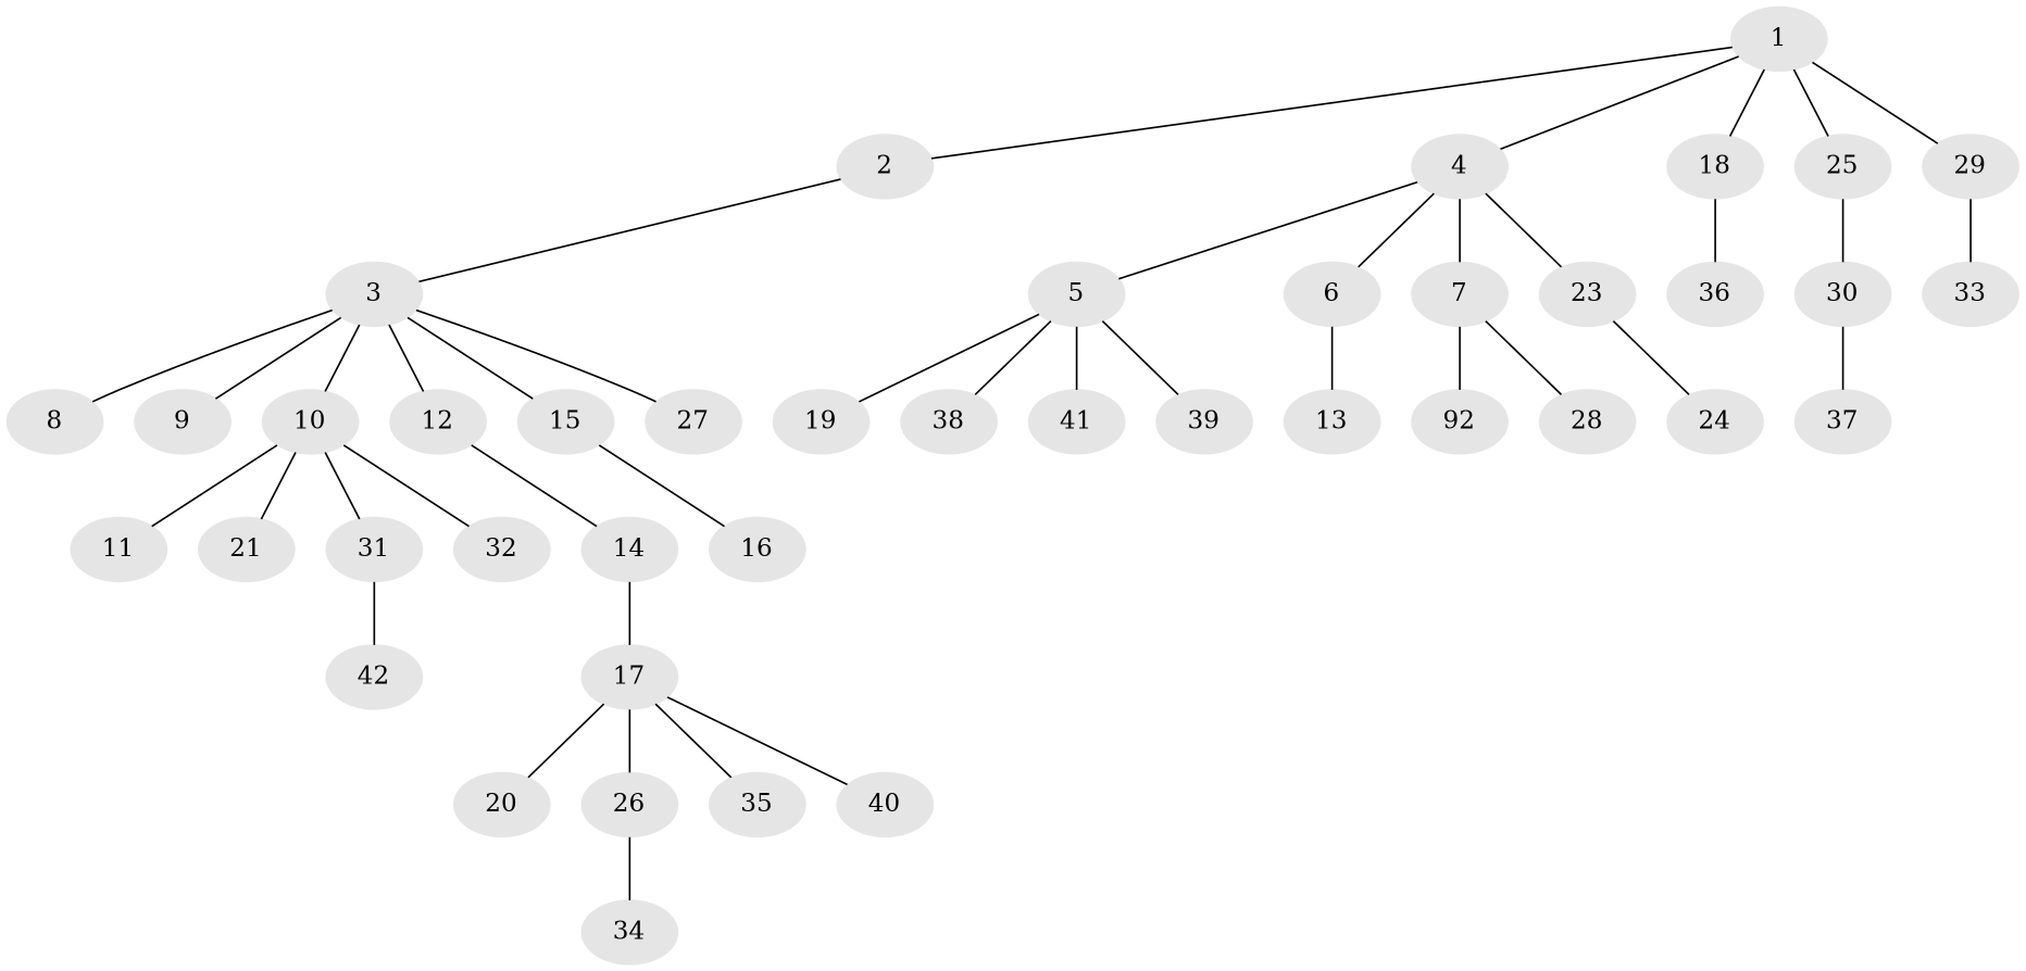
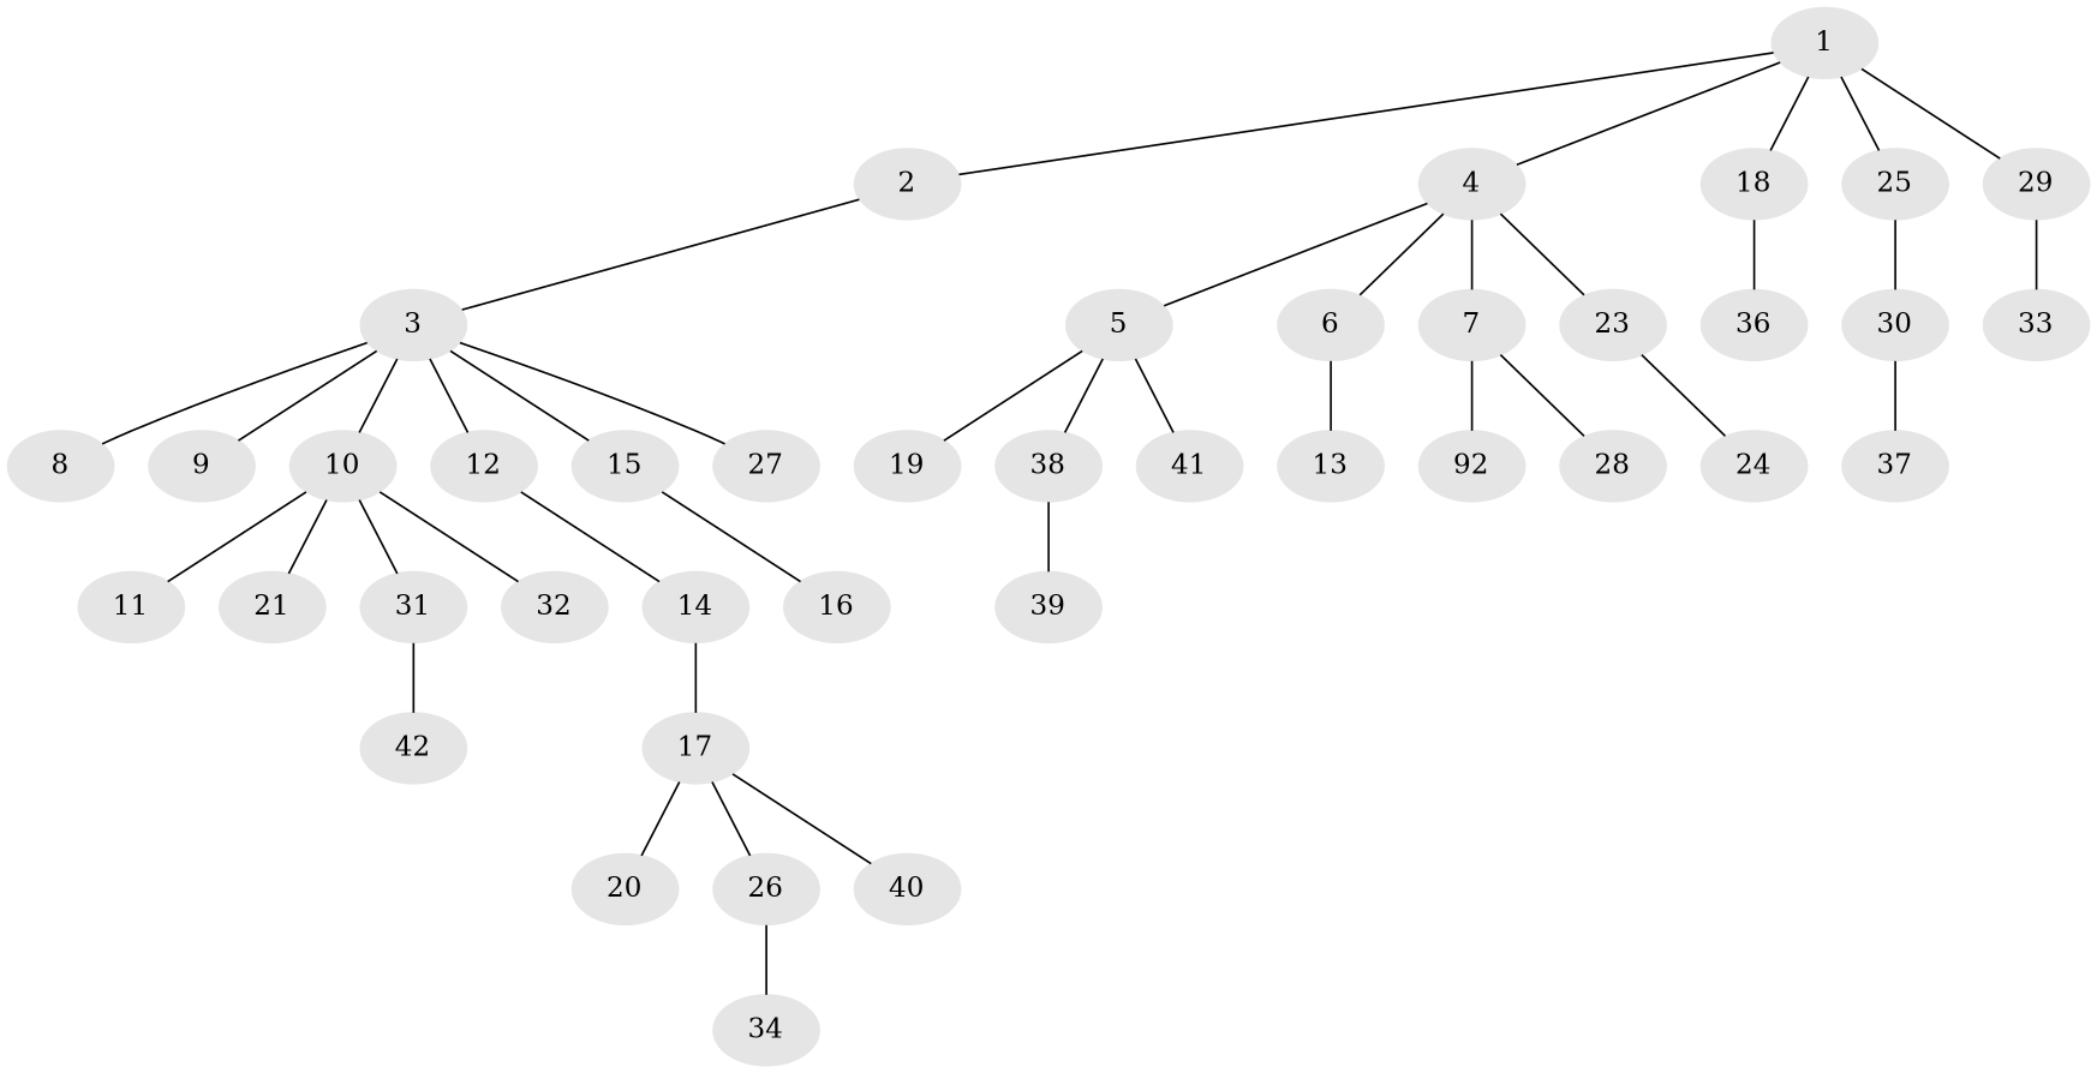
  graph {
    node [color=gray90 style=filled]
    edge [weight=1.0]
    1
    2
    4
    18
    25
    29
    3
    5
    6
    7
    23
    36
    30
    33
    8
    9
    10
    12
    15
    27
    11
    21
    31
    32
    14
    16
    19
    38
    41
    13
    n31 [label=92]
    28
    24
    39
    42
    17
    20
    26
-   35
    40
    34
    37
    1 -- 2
    1 -- 4
    1 -- 18
    1 -- 25
    1 -- 29 [weight=2.0]
    2 -- 3
    4 -- 5
    4 -- 6
    4 -- 7 [weight=2.0]
    4 -- 23
    18 -- 36
    25 -- 30
    29 -- 33
    3 -- 8 [weight=2.0]
    3 -- 9
    3 -- 10
    3 -- 12
    3 -- 15
    3 -- 27
    5 -- 19
    5 -- 38
    5 -- 41
    6 -- 13
    7 -- n31
    7 -- 28
    23 -- 24
    30 -- 37
    10 -- 11 [weight=3.0]
    10 -- 21
    10 -- 31
    10 -- 32
    12 -- 14
    15 -- 16
    31 -- 42 [weight=2.0]
    14 -- 17
-   5 -- 39
+   38 -- 39
    17 -- 20 [weight=2.0]
    17 -- 26
-   17 -- 35
    17 -- 40
    26 -- 34
  }
